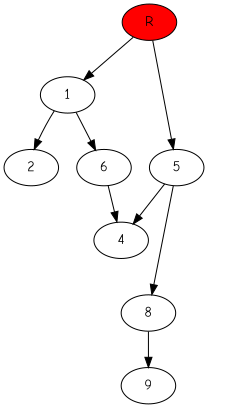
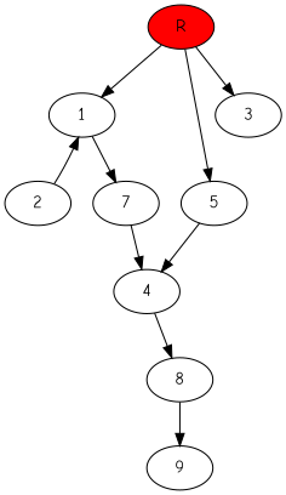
  digraph {
    fontname="Comic Neue"
    node [fontname="Comic Neue"]
    edge [fontname="Comic Neue"]
    1
    2
-   7 [label=6]
+   7
    4
    8
    9
    5
    R [fillcolor="#ff0000" style=filled]
-   1 -> 2
+   3
+   2 -> 1
    1 -> 7
    7 -> 4
-   5 -> 8
+   4 -> 8
    8 -> 9
    5 -> 4
    R -> 1
    R -> 5
+   R -> 3
  }
